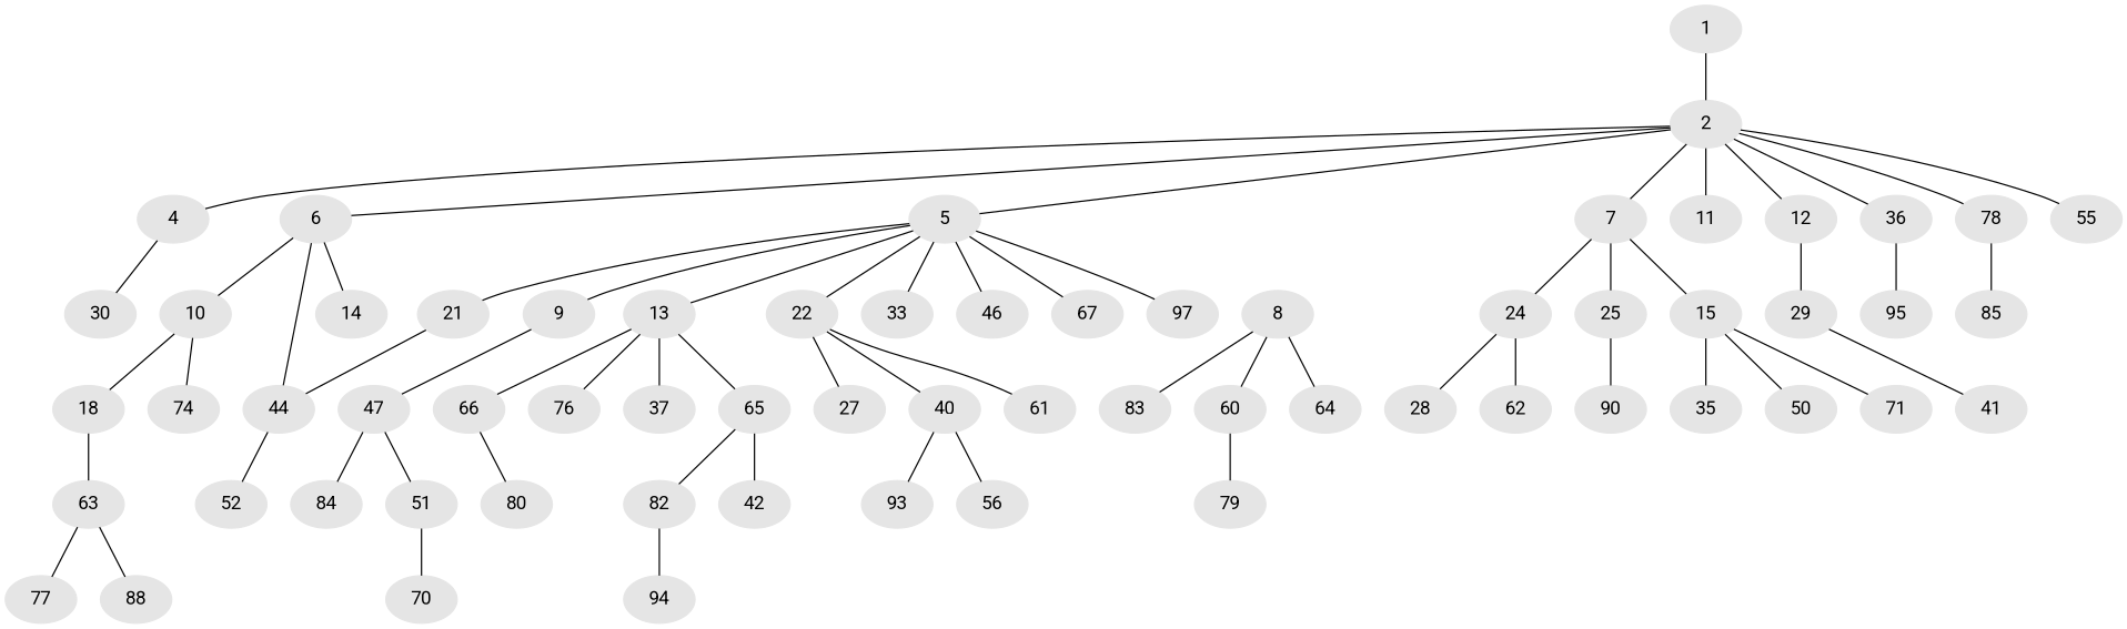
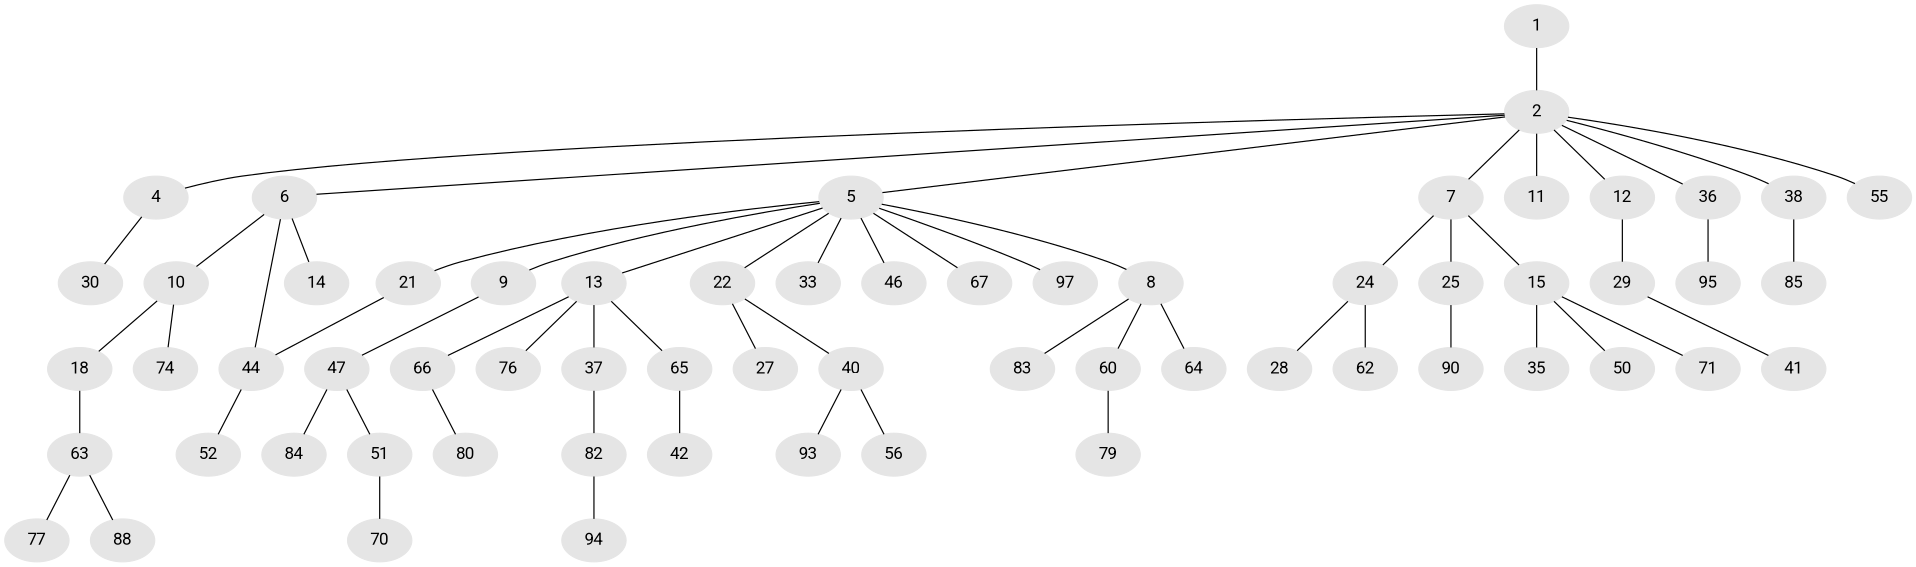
  graph {
    fontname=Roboto
    node [color=gray90 fontname=Roboto style=filled]
    edge [fontname=Roboto]
    2 [super="+3"]
    4 [super="+16"]
    5 [super="+17"]
    6 [super="+20"]
    7 [super="+49"]
    11 [super="+58"]
    12 [super="+29"]
    36 [super="+88"]
-   38 [label=78]
+   38
    55
    1
    30 [super="+83"]
    8 [super="+34"]
    9 [super="+39"]
    13 [super="+19"]
    21
    22 [super="+91"]
    33
    46
    67 [super="+78"]
    97
    10 [super="+81"]
    14
    44 [super="+62"]
    15 [super="+48"]
    24 [super="+31"]
    25 [super="+42"]
    n28 [label=29]
    95
    85
    n31 [label=83]
    60 [super="+96"]
    64
    47 [super="+75"]
    37 [super="+59"]
    65 [super="+68"]
    66 [super="+92"]
    76
    27 [super="+73"]
    40 [super="+54"]
-   61
    18 [super="+26"]
    74
    52
    35 [super="+57"]
    50 [super="+53"]
    71
    28
    n49 [label=62]
    90
    79
    51 [super="+69"]
    84
    63 [super="+87"]
    41
    82 [super="+89"]
    n57 [label=42]
    80
    77
    n60 [label=88]
    56
    93
    94
    70
    2 -- 4
    2 -- 5
    2 -- 6
    2 -- 7
    2 -- 11
    2 -- 12
    2 -- 36
    2 -- 38
    2 -- 55
    4 -- 30
+   5 -- 8
    5 -- 9
    5 -- 13
    5 -- 21
    5 -- 22
    5 -- 33
    5 -- 46
    5 -- 67
    5 -- 97
    6 -- 10
    6 -- 14
    6 -- 44
    7 -- 15
    7 -- 24
    7 -- 25
    12 -- n28
    36 -- 95
    38 -- 85
    1 -- 2
    8 -- n31
    8 -- 60
    8 -- 64
    9 -- 47
    13 -- 37
    13 -- 65
    13 -- 66
    13 -- 76
    21 -- 44
    22 -- 27
    22 -- 40
-   22 -- 61
    10 -- 18
    10 -- 74
    44 -- 52
    15 -- 35
    15 -- 50
    15 -- 71
    24 -- 28
    24 -- n49
    25 -- 90
    n28 -- 41
    60 -- 79
    47 -- 51
    47 -- 84
-   65 -- 82
+   37 -- 82
    65 -- n57
    66 -- 80
    40 -- 56
    40 -- 93
    18 -- 63
    51 -- 70
    63 -- 77
    63 -- n60
    82 -- 94
  }
